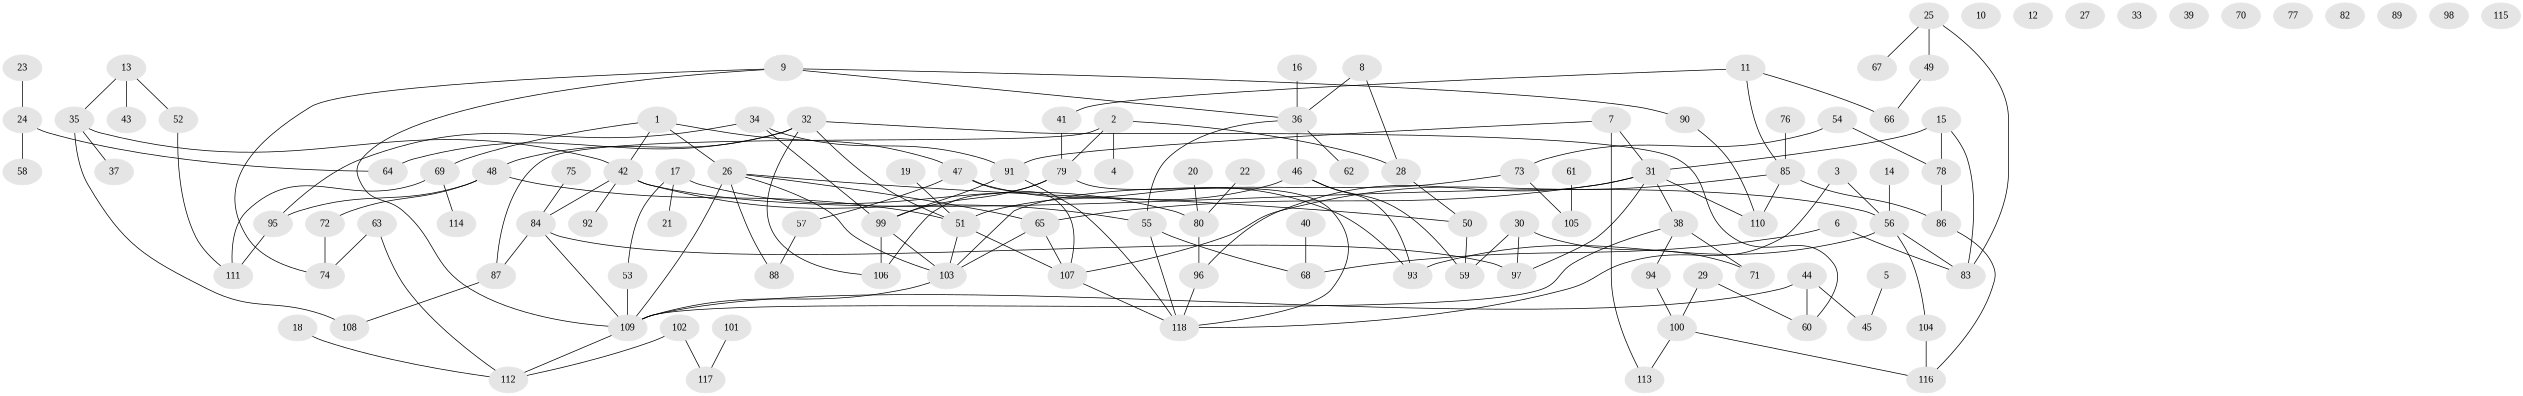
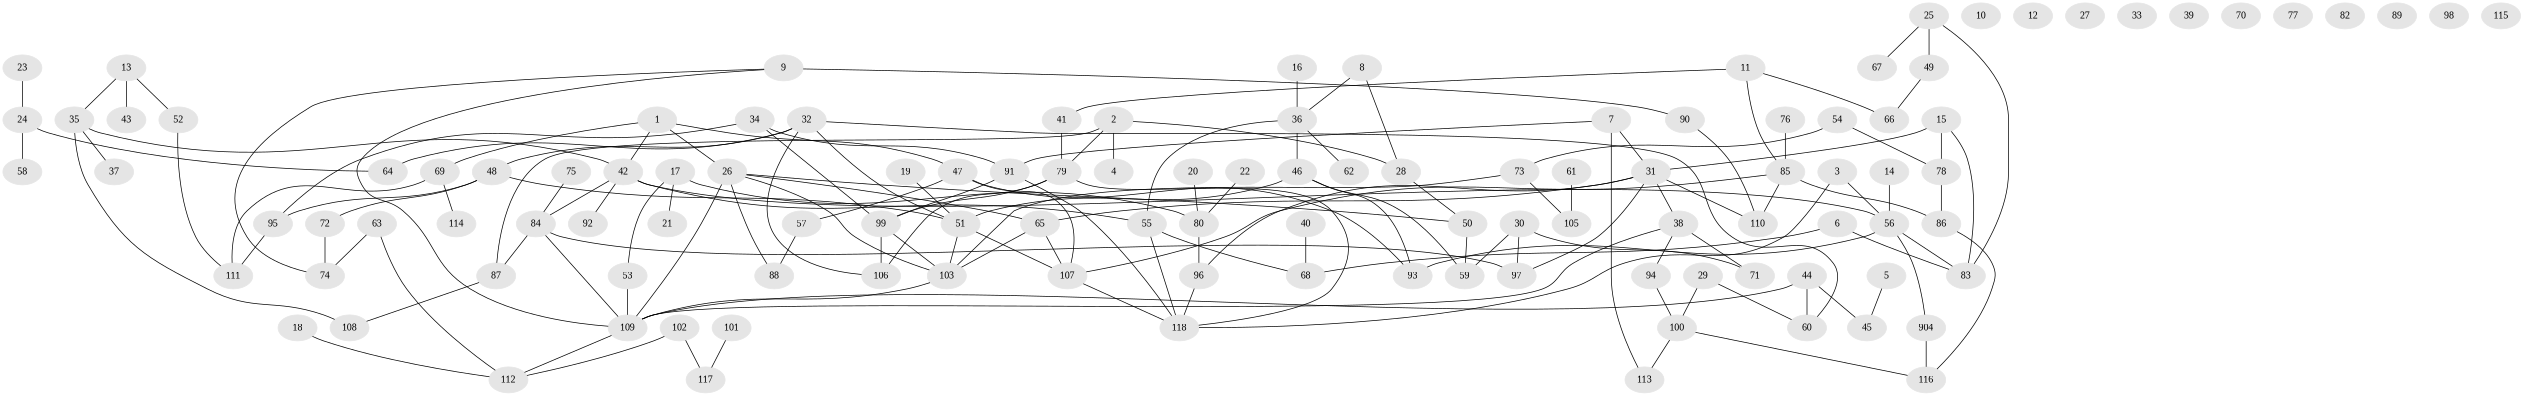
  graph {
    fontname="Liberation Serif"
    node [color=gray90 fontname="Liberation Serif" style=filled]
    edge [fontname="Liberation Serif"]
    1
    26
    42
    47
    69
    109
    50
    65
    88
    103
    56
    55
    84
    92
    93
    57
    107
    111
    114
    2
    4
    28
    79
    87
    118
    106
    99
    108
    3
    83
-   104
+   104 [label=904]
    5
    45
    6
    68
    7
    31
    91
    113
    97
    38
    96
    110
    8
    36
    46
    62
    9
    74
    90
    112
    10
    11
    41
    66
    85
    86
    12
    13
    35
    43
    52
    37
    14
    15
    78
    16
    17
    21
    53
    80
    18
    19
    51
    20
    22
    23
    24
    58
    64
    25
    49
    67
    59
    27
    29
    60
    100
    116
    30
    71
    94
    32
    48
    95
    72
    33
    34
    39
    40
    44
    54
    73
    105
    61
    63
    70
    75
    76
    77
    82
    89
    98
    101
    117
    102
    115
    1 -- 26
    1 -- 42
    1 -- 47
    1 -- 69
    26 -- 109
    26 -- 50
    26 -- 65
    26 -- 88
    26 -- 103
    42 -- 56
    42 -- 55
    42 -- 84
    42 -- 92
    47 -- 93
    47 -- 57
    47 -- 107
    69 -- 111
    69 -- 114
    109 -- 112
    50 -- 59
    65 -- 103
    65 -- 107
    103 -- 109
    56 -- 93
    56 -- 83
    56 -- 104
    55 -- 118
    55 -- 68
    84 -- 109
    84 -- 87
    84 -- 97
    57 -- 88
    107 -- 118
    2 -- 4
    2 -- 28
    2 -- 79
    2 -- 87
    28 -- 50
    79 -- 118
    79 -- 106
    79 -- 99
    87 -- 108
    99 -- 103
    99 -- 106
    3 -- 56
    3 -- 118
    104 -- 116
    5 -- 45
    6 -- 83
    6 -- 68
    7 -- 31
    7 -- 91
    7 -- 113
    31 -- 65
    31 -- 97
    31 -- 38
    31 -- 96
    31 -- 110
    91 -- 118
    91 -- 99
    38 -- 109
    38 -- 71
    38 -- 94
    96 -- 118
    8 -- 28
    8 -- 36
    36 -- 55
    36 -- 46
    36 -- 62
    46 -- 93
    46 -- 51
    46 -- 59
    9 -- 109
-   9 -- 36
    9 -- 74
    9 -- 90
    90 -- 110
    11 -- 41
    11 -- 66
    11 -- 85
    41 -- 79
    85 -- 107
    85 -- 110
    85 -- 86
    86 -- 116
    13 -- 35
    13 -- 43
    13 -- 52
    35 -- 42
    35 -- 108
    35 -- 37
    52 -- 111
    14 -- 56
    15 -- 83
    15 -- 31
    15 -- 78
    78 -- 86
    16 -- 36
    17 -- 21
    17 -- 53
    17 -- 80
    53 -- 109
    80 -- 96
    18 -- 112
    19 -- 51
    51 -- 103
    51 -- 107
    20 -- 80
    22 -- 80
    23 -- 24
    24 -- 58
    24 -- 64
    25 -- 83
    25 -- 49
    25 -- 67
    49 -- 66
    29 -- 60
    29 -- 100
    100 -- 113
    100 -- 116
    30 -- 97
    30 -- 59
    30 -- 71
    94 -- 100
    32 -- 106
    32 -- 51
    32 -- 64
    32 -- 60
    32 -- 48
    48 -- 51
    48 -- 95
    48 -- 72
    95 -- 111
    72 -- 74
    34 -- 99
    34 -- 91
    34 -- 95
    40 -- 68
    44 -- 109
    44 -- 45
    44 -- 60
    54 -- 78
    54 -- 73
    73 -- 103
    73 -- 105
    61 -- 105
    63 -- 74
    63 -- 112
    75 -- 84
    76 -- 85
    101 -- 117
    102 -- 112
    102 -- 117
  }
